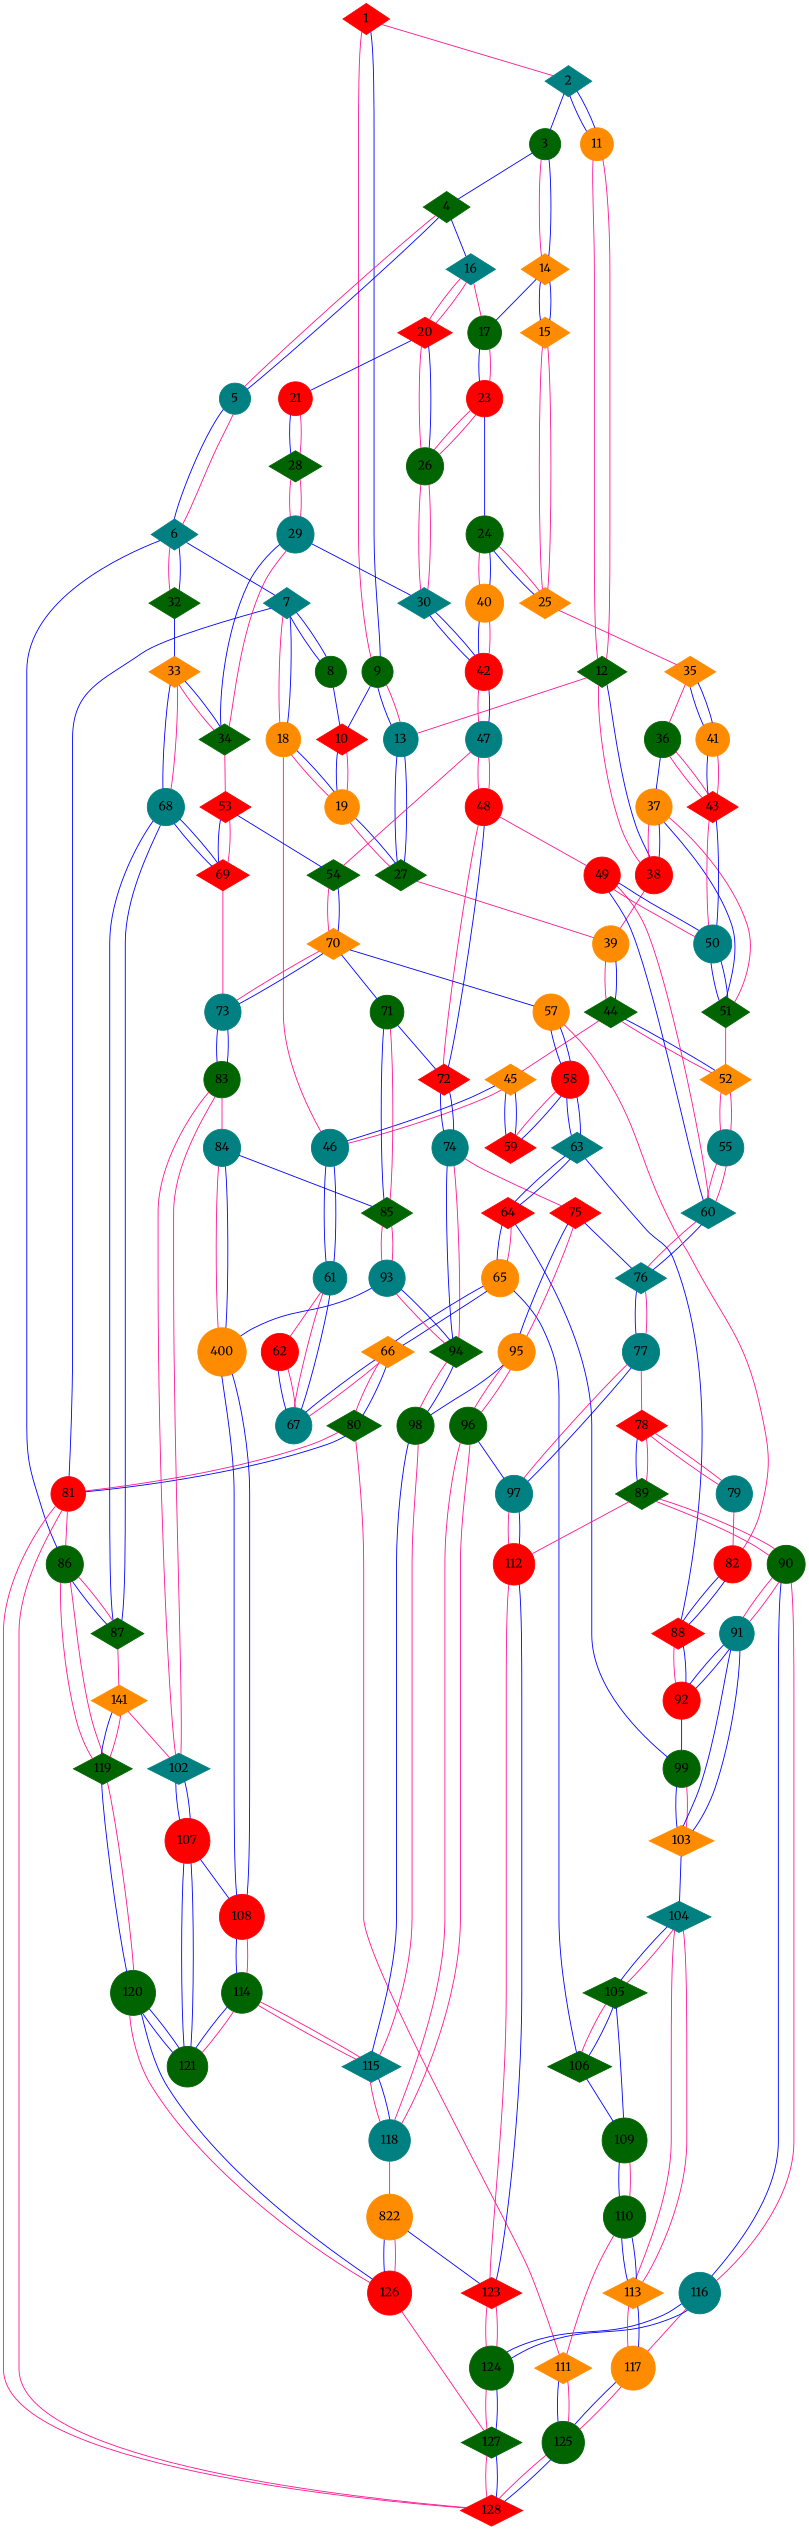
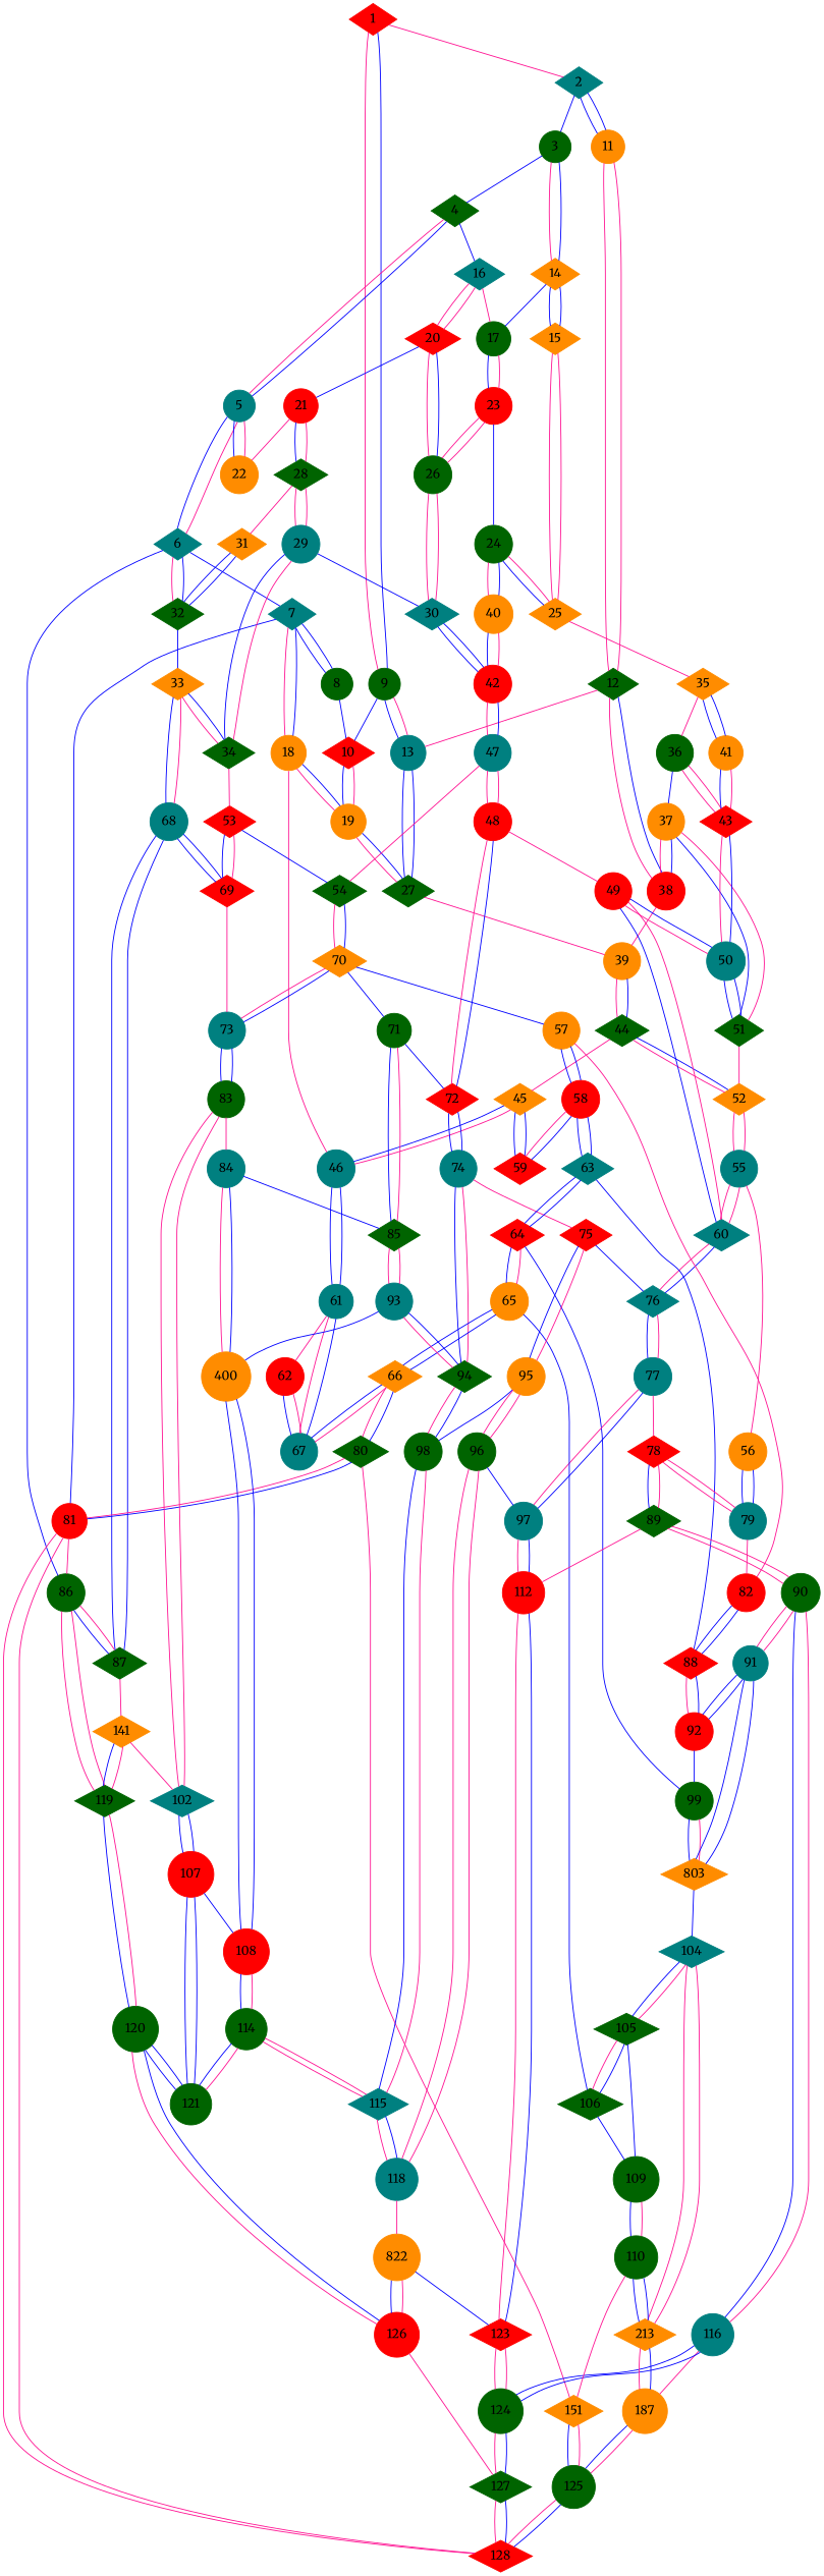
  graph {
    fontname=Merriweather
    node [color=darkgreen fontname=Merriweather shape=circle style=filled]
    edge [color=blue fontname=Merriweather]
    1 [color=red shape=diamond]
    2 [color=teal shape=diamond]
    9
    3
    11 [color=darkorange]
    10 [color=red shape=diamond]
    13 [color=teal]
    4 [shape=diamond]
    14 [color=darkorange shape=diamond]
    12 [shape=diamond]
    5 [color=teal]
    16 [color=teal shape=diamond]
    15 [color=darkorange shape=diamond]
    17
    6 [color=teal shape=diamond]
+   22 [color=darkorange]
    20 [color=red shape=diamond]
    7 [color=teal shape=diamond]
    32 [shape=diamond]
    86
    8
    18 [color=darkorange]
    81 [color=red]
    33 [color=darkorange shape=diamond]
    87 [shape=diamond]
    119 [shape=diamond]
    19 [color=darkorange]
    46 [color=teal]
    128 [color=red shape=diamond]
    27 [shape=diamond]
    38 [color=red]
    25 [color=darkorange shape=diamond]
    39 [color=darkorange]
    23 [color=red]
    35 [color=darkorange shape=diamond]
    21 [color=red]
    26
    24
    61 [color=teal]
    28 [shape=diamond]
    30 [color=teal shape=diamond]
+   31 [color=darkorange shape=diamond]
    29 [color=teal]
    40 [color=darkorange]
    42 [color=red]
    36
    41 [color=darkorange]
    44 [shape=diamond]
    34 [shape=diamond]
    53 [color=red shape=diamond]
    47 [color=teal]
    68 [color=teal]
    69 [color=red shape=diamond]
    54 [shape=diamond]
    37 [color=darkorange]
    43 [color=red shape=diamond]
    51 [shape=diamond]
    50 [color=teal]
    52 [color=darkorange shape=diamond]
    45 [color=darkorange shape=diamond]
    48 [color=red]
    59 [color=red shape=diamond]
    55 [color=teal]
    62 [color=red]
    67 [color=teal]
    49 [color=red]
    72 [color=red shape=diamond]
    70 [color=darkorange shape=diamond]
    60 [color=teal shape=diamond]
    74 [color=teal]
    76 [color=teal shape=diamond]
+   56 [color=darkorange]
    73 [color=teal]
    57 [color=darkorange]
    71
    79 [color=teal]
    58 [color=red]
    82 [color=red]
    63 [color=teal shape=diamond]
    88 [color=red shape=diamond]
    64 [color=red shape=diamond]
    77 [color=teal]
    65 [color=darkorange]
    99
    92 [color=red]
    66 [color=darkorange shape=diamond]
    106 [shape=diamond]
-   103 [color=darkorange shape=diamond]
+   103 [color=darkorange shape=diamond label=803]
    80 [shape=diamond]
    109
-   111 [color=darkorange shape=diamond]
+   111 [color=darkorange shape=diamond label=151]
    n92 [color=darkorange label=141 shape=diamond]
    83
    85 [shape=diamond]
    93 [color=teal]
    75 [color=red shape=diamond]
    94 [shape=diamond]
    84 [color=teal]
    102 [color=teal shape=diamond]
    95 [color=darkorange]
    98
    96
    78 [color=red shape=diamond]
    97 [color=teal]
    89 [shape=diamond]
    112 [color=red]
    90
    125
    n109 [color=darkorange label=400]
    107 [color=red]
    108 [color=red]
    120
    91 [color=teal]
    116 [color=teal]
    123 [color=red shape=diamond]
-   117 [color=darkorange]
+   117 [color=darkorange label=187]
    124
    104 [color=teal shape=diamond]
    115 [color=teal shape=diamond]
    118 [color=teal]
    n121 [color=darkorange label=822]
    114
    121
    105 [shape=diamond]
-   113 [color=darkorange shape=diamond]
+   113 [color=darkorange shape=diamond label=213]
    110
    127 [shape=diamond]
    126 [color=red]
    1 -- 2 [color=deeppink]
    1 -- 9 [color=deeppink]
    1 -- 9
    2 -- 3
    2 -- 11
    2 -- 11
    9 -- 10
    9 -- 13
    9 -- 13 [color=deeppink]
    3 -- 4
    3 -- 14 [color=deeppink]
    3 -- 14
    11 -- 12 [color=deeppink]
    11 -- 12 [color=deeppink]
    10 -- 19
    10 -- 19 [color=deeppink]
    13 -- 27
    13 -- 27
    4 -- 5 [color=deeppink]
    4 -- 5
    4 -- 16
    14 -- 15
    14 -- 15
    14 -- 17
    12 -- 13 [color=deeppink]
    12 -- 38 [color=deeppink]
    12 -- 38
    5 -- 6
    5 -- 6 [color=deeppink]
+   5 -- 22
+   5 -- 22 [color=deeppink]
    16 -- 17 [color=deeppink]
    16 -- 20 [color=deeppink]
    16 -- 20 [color=deeppink]
    15 -- 25 [color=deeppink]
    15 -- 25 [color=deeppink]
    17 -- 23
    17 -- 23 [color=deeppink]
    6 -- 7
    6 -- 32 [color=deeppink]
    6 -- 32
    6 -- 86
    20 -- 21
    20 -- 26 [color=deeppink]
    20 -- 26
    7 -- 8
    7 -- 8
    7 -- 18 [color=deeppink]
    7 -- 18
    7 -- 81
    32 -- 33
    86 -- 87
    86 -- 87 [color=deeppink]
    86 -- 119 [color=deeppink]
    86 -- 119 [color=deeppink]
    8 -- 10
    18 -- 19 [color=deeppink]
    18 -- 19
    18 -- 46 [color=deeppink]
    81 -- 86 [color=deeppink]
    81 -- 128 [color=deeppink]
    81 -- 128 [color=deeppink]
    33 -- 34 [color=deeppink]
    33 -- 34
    33 -- 68
    33 -- 68 [color=deeppink]
    87 -- n92 [color=deeppink]
    119 -- 120
    119 -- 120 [color=deeppink]
    19 -- 27 [color=deeppink]
    19 -- 27
    46 -- 61
    46 -- 61
    27 -- 39 [color=deeppink]
    38 -- 39 [color=deeppink]
    25 -- 35 [color=deeppink]
    39 -- 44 [color=deeppink]
    39 -- 44
    23 -- 26 [color=deeppink]
    23 -- 26 [color=deeppink]
    23 -- 24
    35 -- 36 [color=deeppink]
    35 -- 41
    35 -- 41
+   21 -- 22 [color=deeppink]
    21 -- 28
    21 -- 28 [color=deeppink]
    26 -- 30 [color=deeppink]
    26 -- 30 [color=deeppink]
    24 -- 25
    24 -- 25 [color=deeppink]
    24 -- 40 [color=deeppink]
    24 -- 40
    61 -- 62 [color=deeppink]
    61 -- 67 [color=deeppink]
    61 -- 67
+   28 -- 31 [color=deeppink]
    28 -- 29 [color=deeppink]
    28 -- 29 [color=deeppink]
    30 -- 42
    30 -- 42
+   31 -- 32
+   31 -- 32
    29 -- 30
    29 -- 34
    29 -- 34 [color=deeppink]
    40 -- 42
    40 -- 42 [color=deeppink]
    42 -- 47 [color=deeppink]
    42 -- 47
    36 -- 37
    36 -- 43 [color=deeppink]
    36 -- 43 [color=deeppink]
    41 -- 43
    41 -- 43 [color=deeppink]
    44 -- 52 [color=deeppink]
    44 -- 52
    44 -- 45 [color=deeppink]
    34 -- 53 [color=deeppink]
    53 -- 69
    53 -- 69 [color=deeppink]
    53 -- 54
    47 -- 54 [color=deeppink]
    47 -- 48 [color=deeppink]
    47 -- 48 [color=deeppink]
    68 -- 87
    68 -- 87
    68 -- 69
    68 -- 69
    69 -- 73 [color=deeppink]
    54 -- 70 [color=deeppink]
    54 -- 70
    37 -- 38 [color=deeppink]
    37 -- 38
    37 -- 51
    37 -- 51 [color=deeppink]
    43 -- 50 [color=deeppink]
    43 -- 50
    51 -- 52 [color=deeppink]
    50 -- 51
    50 -- 51
    52 -- 55 [color=deeppink]
    52 -- 55 [color=deeppink]
    45 -- 46
    45 -- 46 [color=deeppink]
    45 -- 59
    45 -- 59
    48 -- 49 [color=deeppink]
    48 -- 72 [color=deeppink]
    48 -- 72
    55 -- 60 [color=deeppink]
    55 -- 60 [color=deeppink]
+   55 -- 56 [color=deeppink]
    62 -- 67
    62 -- 67 [color=deeppink]
    49 -- 50 [color=deeppink]
    49 -- 50
    49 -- 60
    49 -- 60 [color=deeppink]
    72 -- 74
    72 -- 74
    70 -- 73 [color=deeppink]
    70 -- 73
    70 -- 57
    70 -- 71
    60 -- 76 [color=deeppink]
    60 -- 76
    74 -- 75 [color=deeppink]
    74 -- 94
    74 -- 94 [color=deeppink]
    76 -- 77
    76 -- 77 [color=deeppink]
+   56 -- 79
+   56 -- 79
    73 -- 83
    73 -- 83
    57 -- 58
    57 -- 58
    57 -- 82 [color=deeppink]
    71 -- 72
    71 -- 85
    71 -- 85 [color=deeppink]
    79 -- 82 [color=deeppink]
    58 -- 59 [color=deeppink]
    58 -- 59
    58 -- 63
    58 -- 63
    82 -- 88
    82 -- 88
    63 -- 88
    63 -- 64
    63 -- 64
    88 -- 92 [color=deeppink]
    88 -- 92
    64 -- 65
    64 -- 65 [color=deeppink]
    64 -- 99
    77 -- 78 [color=deeppink]
    77 -- 97 [color=deeppink]
    77 -- 97
    65 -- 66
    65 -- 66
    65 -- 106
    99 -- 103
    99 -- 103 [color=deeppink]
    92 -- 99
    66 -- 67
    66 -- 67 [color=deeppink]
    66 -- 80 [color=deeppink]
    66 -- 80
    106 -- 109
    103 -- 104
    80 -- 81 [color=deeppink]
    80 -- 81
    80 -- 111 [color=deeppink]
    109 -- 110
    109 -- 110 [color=deeppink]
    111 -- 125
    111 -- 125 [color=deeppink]
    n92 -- 119
    n92 -- 119 [color=deeppink]
    n92 -- 102 [color=deeppink]
    83 -- 84 [color=deeppink]
    83 -- 102 [color=deeppink]
    83 -- 102 [color=deeppink]
    85 -- 93 [color=deeppink]
    85 -- 93 [color=deeppink]
    93 -- 94 [color=deeppink]
    93 -- 94
    93 -- n109
    75 -- 76
    75 -- 95
    75 -- 95 [color=deeppink]
    94 -- 98 [color=deeppink]
    94 -- 98
    84 -- 85
    84 -- n109 [color=deeppink]
    84 -- n109
    102 -- 107
    102 -- 107
    95 -- 98
    95 -- 96 [color=deeppink]
    95 -- 96 [color=deeppink]
    98 -- 115
    98 -- 115 [color=deeppink]
    96 -- 97
    96 -- 118 [color=deeppink]
    96 -- 118 [color=deeppink]
    78 -- 79 [color=deeppink]
    78 -- 79 [color=deeppink]
    78 -- 89
    78 -- 89 [color=deeppink]
    97 -- 112 [color=deeppink]
    97 -- 112
    89 -- 112 [color=deeppink]
    89 -- 90 [color=deeppink]
    89 -- 90 [color=deeppink]
    112 -- 123 [color=deeppink]
    112 -- 123
    90 -- 91 [color=deeppink]
    90 -- 91 [color=deeppink]
    90 -- 116
    90 -- 116 [color=deeppink]
    125 -- 128 [color=deeppink]
    125 -- 128
    n109 -- 108
    n109 -- 108
    107 -- 108
    107 -- 121
    107 -- 121
    108 -- 114
    108 -- 114 [color=deeppink]
    120 -- 121
    120 -- 121
    120 -- 126 [color=deeppink]
    120 -- 126
    91 -- 92
    91 -- 92
    91 -- 103
    91 -- 103
    116 -- 117 [color=deeppink]
    116 -- 124
    116 -- 124
    123 -- 124 [color=deeppink]
    123 -- 124 [color=deeppink]
    117 -- 125
    117 -- 125 [color=deeppink]
    124 -- 127 [color=deeppink]
    124 -- 127
    104 -- 105
    104 -- 105 [color=deeppink]
    104 -- 113 [color=deeppink]
    104 -- 113 [color=deeppink]
    115 -- 118 [color=deeppink]
    115 -- 118
    118 -- n121 [color=deeppink]
    n121 -- 123
    n121 -- 126
    n121 -- 126 [color=deeppink]
    114 -- 115 [color=deeppink]
    114 -- 115 [color=deeppink]
    114 -- 121
    114 -- 121 [color=deeppink]
    105 -- 106 [color=deeppink]
    105 -- 106
    105 -- 109
    113 -- 117 [color=deeppink]
    113 -- 117
    110 -- 111 [color=deeppink]
    110 -- 113
    110 -- 113
    127 -- 128 [color=deeppink]
    127 -- 128
    126 -- 127 [color=deeppink]
  }
